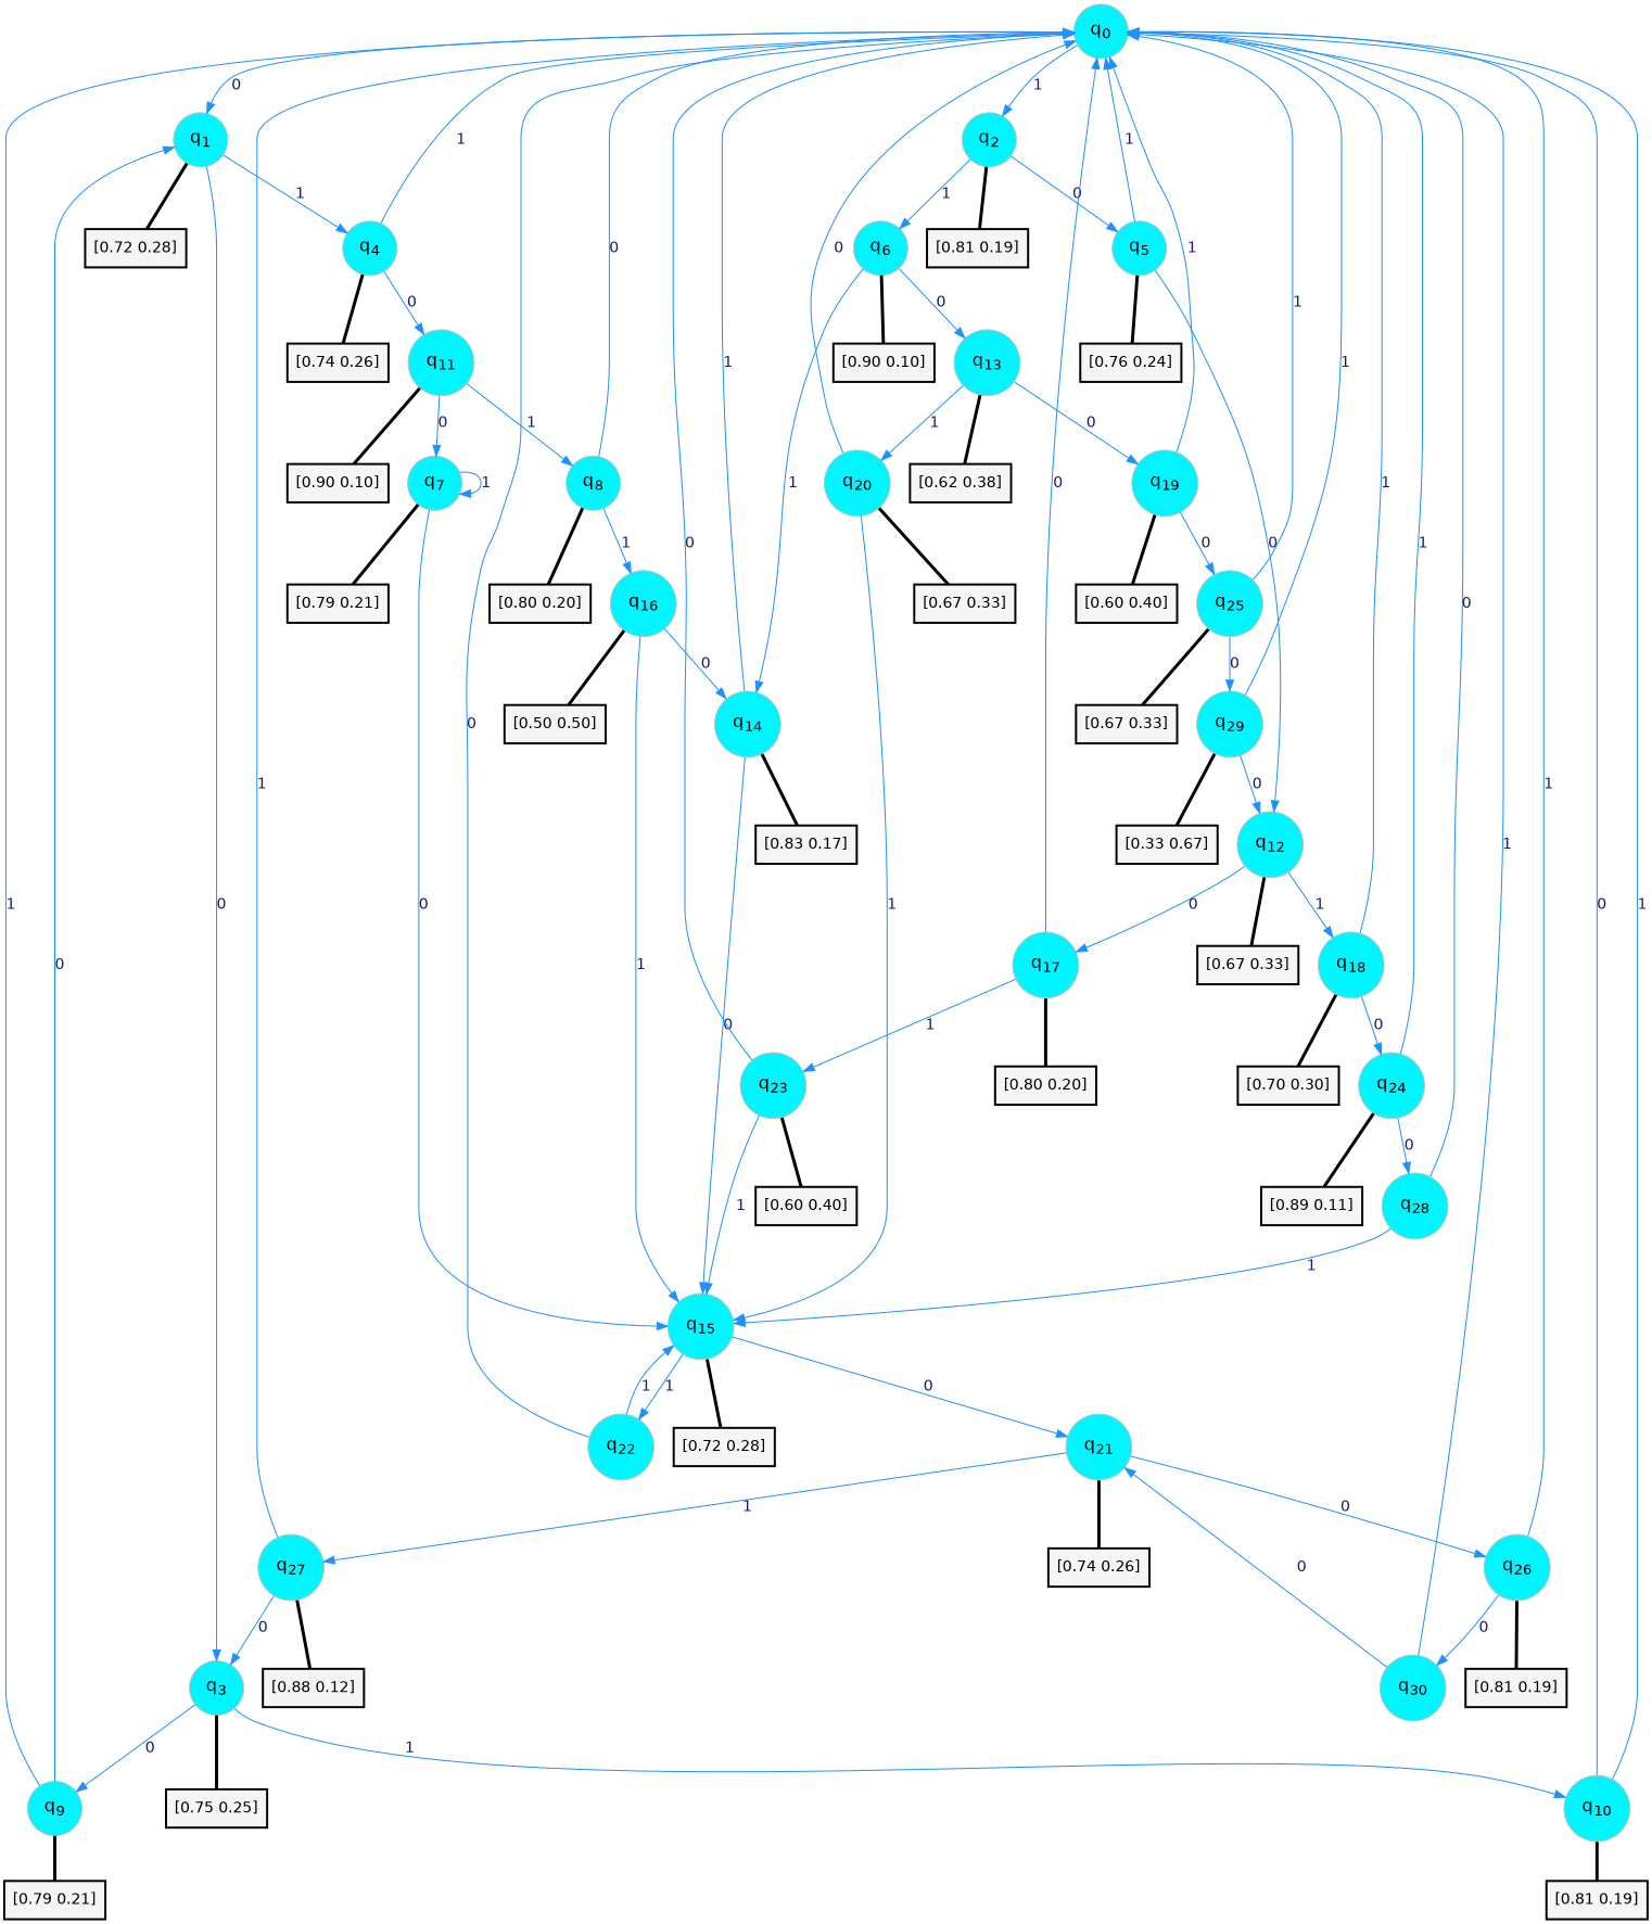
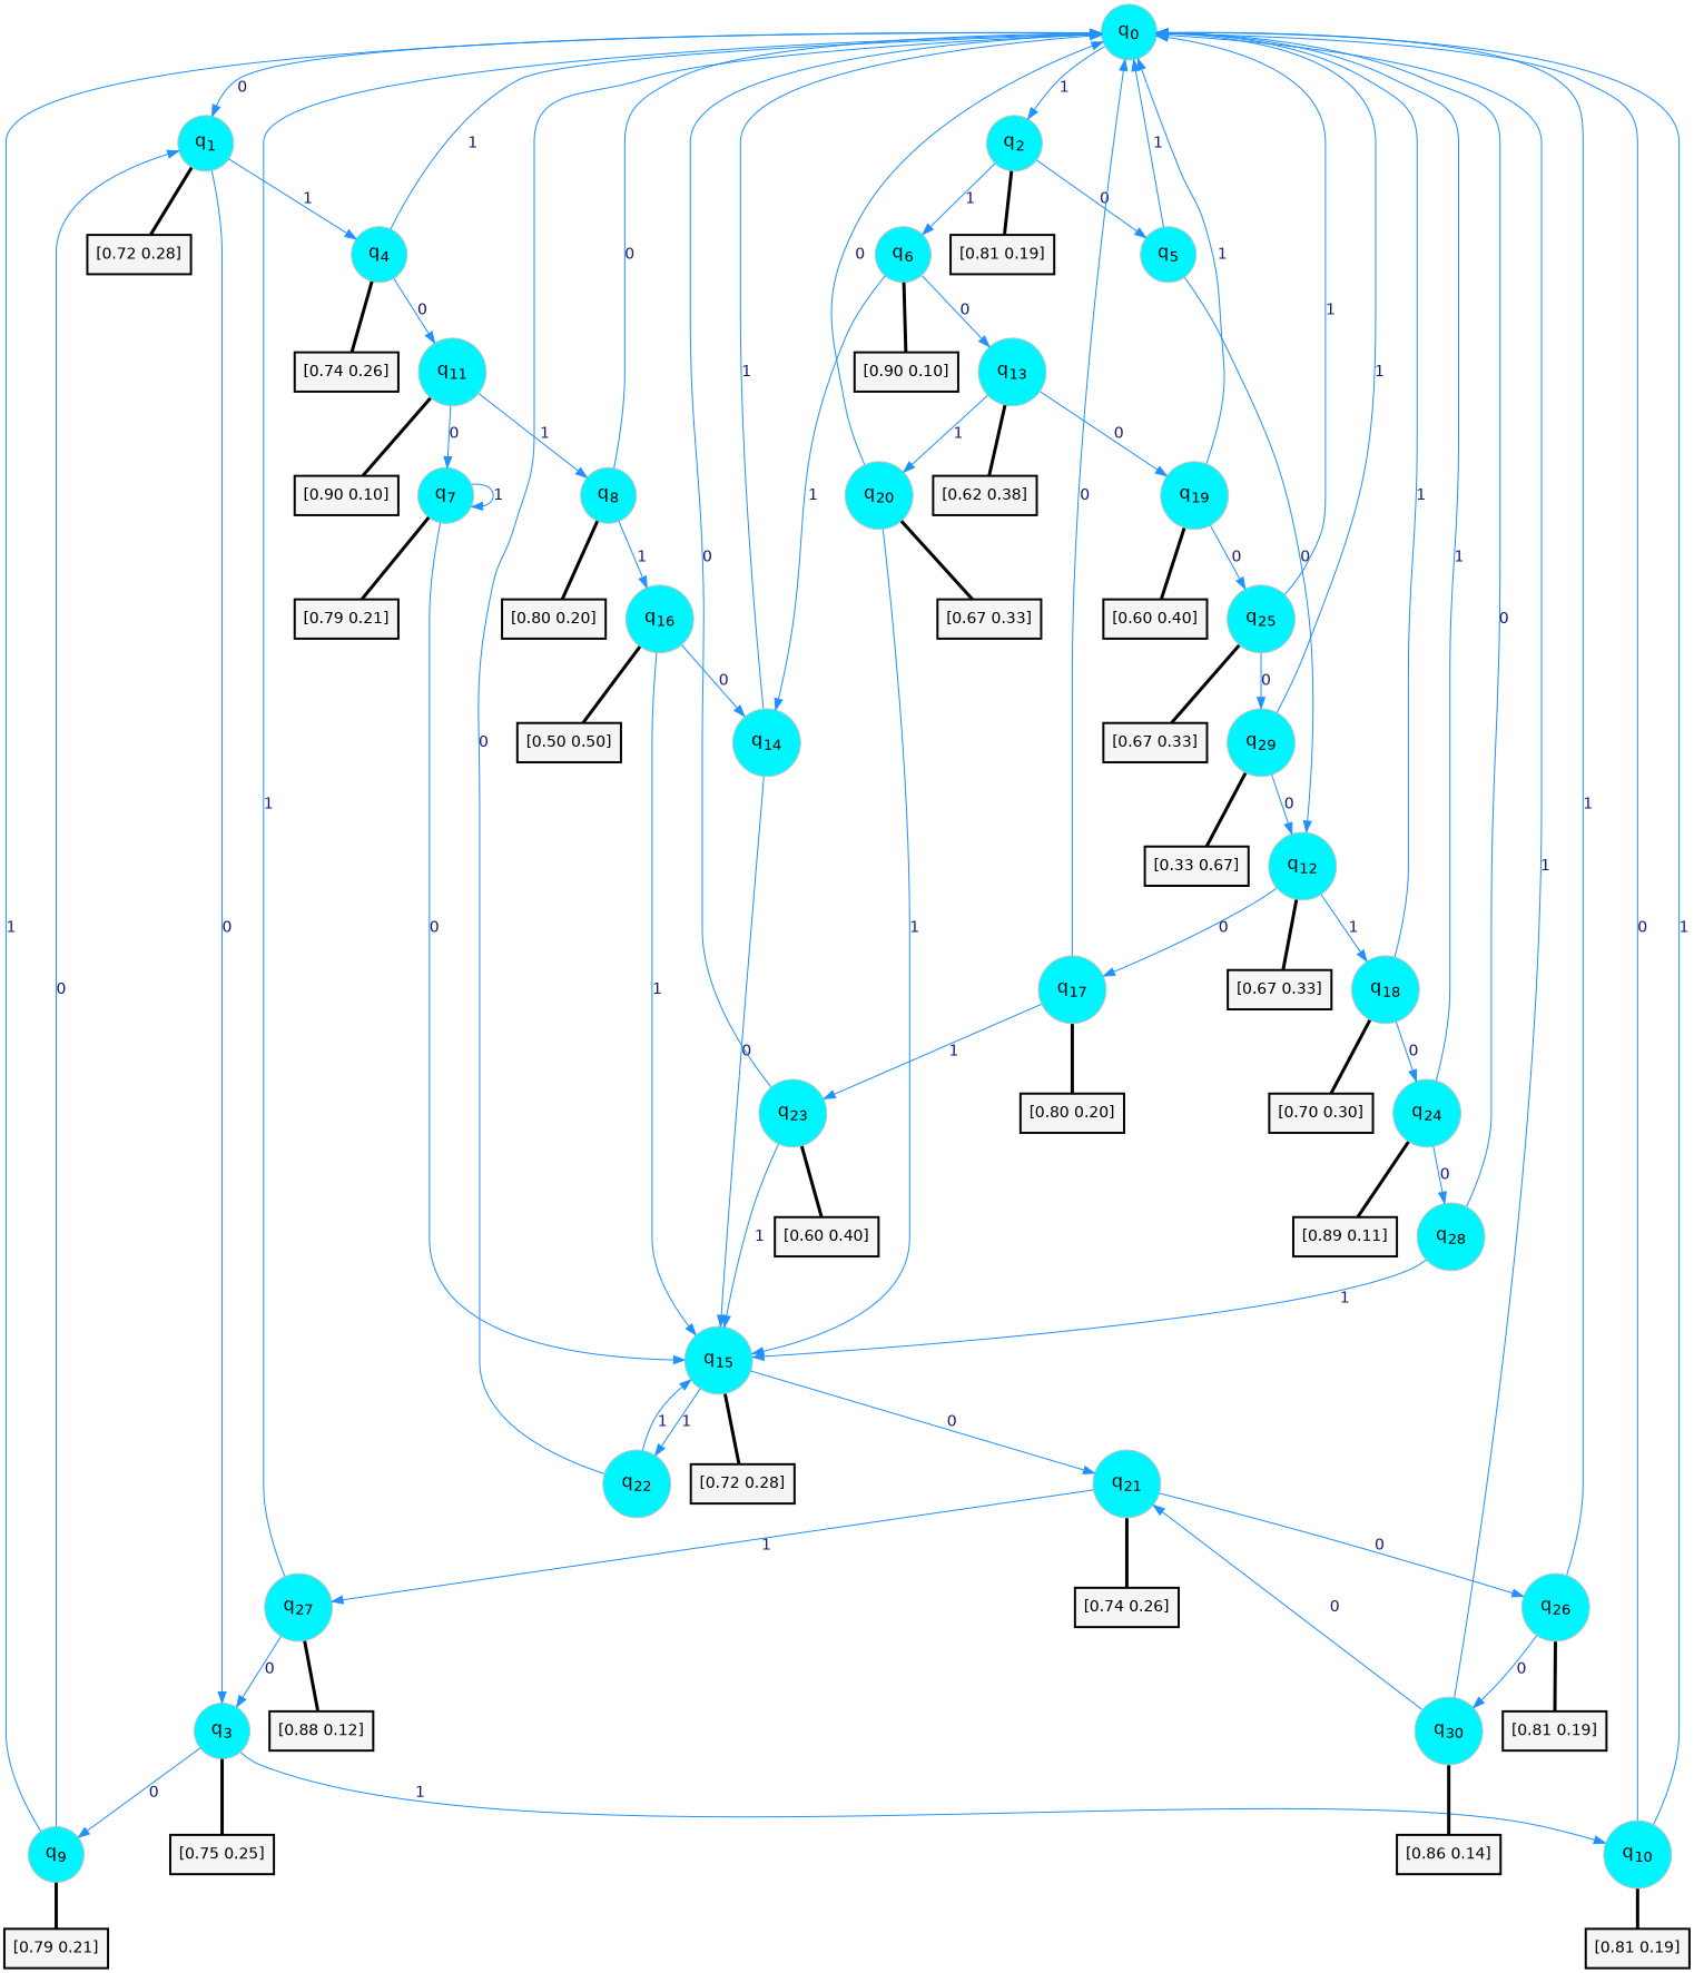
  digraph {
    fontname="DejaVu Sans"
    rankdir=TD
    node [color=gray fillcolor=turquoise1 fontcolor=black fontname="DejaVu Sans" fontsize=16 fontweight=bold shape=circle style=filled]
    edge [arrowsize=1 color=dodgerblue1 fontcolor=midnightblue fontname="DejaVu Sans" fontweight=bold penwidth=1 style=solid weight=20]
    n1 [label=<q<SUB>0</SUB>>]
    n2 [label=<q<SUB>1</SUB>>]
    n3 [label=<q<SUB>2</SUB>>]
    n4 [label=<q<SUB>3</SUB>>]
    n5 [label=<q<SUB>4</SUB>>]
    n6 [color=black fillcolor=whitesmoke fontsize=14 label="[0.72 0.28]" penwidth=2 shape=box]
    n7 [label=<q<SUB>5</SUB>>]
    n8 [label=<q<SUB>6</SUB>>]
    n9 [color=black fillcolor=whitesmoke fontsize=14 label="[0.81 0.19]" penwidth=2 shape=box]
    n10 [label=<q<SUB>9</SUB>>]
    n11 [label=<q<SUB>10</SUB>>]
    n12 [color=black fillcolor=whitesmoke fontsize=14 label="[0.75 0.25]" penwidth=2 shape=box]
    n13 [label=<q<SUB>11</SUB>>]
    n14 [color=black fillcolor=whitesmoke fontsize=14 label="[0.74 0.26]" penwidth=2 shape=box]
    n15 [label=<q<SUB>12</SUB>>]
-   n16 [color=black fillcolor=whitesmoke fontsize=14 label="[0.76 0.24]" penwidth=2 shape=box]
    n17 [label=<q<SUB>13</SUB>>]
    n18 [label=<q<SUB>14</SUB>>]
    n19 [color=black fillcolor=whitesmoke fontsize=14 label="[0.90 0.10]" penwidth=2 shape=box]
    n20 [color=black fillcolor=whitesmoke fontsize=14 label="[0.79 0.21]" penwidth=2 shape=box]
    n21 [color=black fillcolor=whitesmoke fontsize=14 label="[0.81 0.19]" penwidth=2 shape=box]
    n22 [label=<q<SUB>7</SUB>>]
    n23 [label=<q<SUB>8</SUB>>]
    n24 [color=black fillcolor=whitesmoke fontsize=14 label="[0.90 0.10]" penwidth=2 shape=box]
    n25 [label=<q<SUB>17</SUB>>]
    n26 [label=<q<SUB>18</SUB>>]
    n27 [color=black fillcolor=whitesmoke fontsize=14 label="[0.67 0.33]" penwidth=2 shape=box]
    n28 [label=<q<SUB>19</SUB>>]
    n29 [label=<q<SUB>20</SUB>>]
    n30 [color=black fillcolor=whitesmoke fontsize=14 label="[0.62 0.38]" penwidth=2 shape=box]
    n31 [label=<q<SUB>15</SUB>>]
-   n32 [color=black fillcolor=whitesmoke fontsize=14 label="[0.83 0.17]" penwidth=2 shape=box]
    n33 [color=black fillcolor=whitesmoke fontsize=14 label="[0.79 0.21]" penwidth=2 shape=box]
    n34 [label=<q<SUB>21</SUB>>]
    n35 [label=<q<SUB>22</SUB>>]
    n36 [color=black fillcolor=whitesmoke fontsize=14 label="[0.72 0.28]" penwidth=2 shape=box]
    n37 [label=<q<SUB>16</SUB>>]
    n38 [color=black fillcolor=whitesmoke fontsize=14 label="[0.80 0.20]" penwidth=2 shape=box]
    n39 [color=black fillcolor=whitesmoke fontsize=14 label="[0.50 0.50]" penwidth=2 shape=box]
    n40 [label=<q<SUB>23</SUB>>]
    n41 [color=black fillcolor=whitesmoke fontsize=14 label="[0.80 0.20]" penwidth=2 shape=box]
    n42 [label=<q<SUB>24</SUB>>]
    n43 [color=black fillcolor=whitesmoke fontsize=14 label="[0.70 0.30]" penwidth=2 shape=box]
    n44 [label=<q<SUB>25</SUB>>]
    n45 [color=black fillcolor=whitesmoke fontsize=14 label="[0.60 0.40]" penwidth=2 shape=box]
    n46 [color=black fillcolor=whitesmoke fontsize=14 label="[0.67 0.33]" penwidth=2 shape=box]
    n47 [label=<q<SUB>26</SUB>>]
    n48 [label=<q<SUB>27</SUB>>]
    n49 [color=black fillcolor=whitesmoke fontsize=14 label="[0.74 0.26]" penwidth=2 shape=box]
    n50 [color=black fillcolor=whitesmoke fontsize=14 label="[0.60 0.40]" penwidth=2 shape=box]
    n51 [label=<q<SUB>28</SUB>>]
    n52 [color=black fillcolor=whitesmoke fontsize=14 label="[0.89 0.11]" penwidth=2 shape=box]
    n53 [label=<q<SUB>29</SUB>>]
    n54 [color=black fillcolor=whitesmoke fontsize=14 label="[0.67 0.33]" penwidth=2 shape=box]
    n55 [label=<q<SUB>30</SUB>>]
    n56 [color=black fillcolor=whitesmoke fontsize=14 label="[0.81 0.19]" penwidth=2 shape=box]
    n57 [color=black fillcolor=whitesmoke fontsize=14 label="[0.88 0.12]" penwidth=2 shape=box]
    n58 [color=black fillcolor=whitesmoke fontsize=14 label="[0.33 0.67]" penwidth=2 shape=box]
+   n59 [color=black fillcolor=whitesmoke fontsize=14 label="[0.86 0.14]" penwidth=2 shape=box]
    n1 -> n2 [label=0]
    n1 -> n3 [label=1]
    n2 -> n4 [label=0]
    n2 -> n5 [label=1]
    n2 -> n6 [arrowhead=none color=black penwidth=3]
    n3 -> n7 [label=0]
    n3 -> n8 [label=1]
    n3 -> n9 [arrowhead=none color=black penwidth=3]
    n4 -> n10 [label=0]
    n4 -> n11 [label=1]
    n4 -> n12 [arrowhead=none color=black penwidth=3]
    n5 -> n1 [label=1]
    n5 -> n13 [label=0]
    n5 -> n14 [arrowhead=none color=black penwidth=3]
    n7 -> n1 [label=1]
    n7 -> n15 [label=0]
-   n7 -> n16 [arrowhead=none color=black penwidth=3]
    n8 -> n17 [label=0]
    n8 -> n18 [label=1]
    n8 -> n19 [arrowhead=none color=black penwidth=3]
    n10 -> n1 [label=1]
    n10 -> n2 [label=0]
    n10 -> n20 [arrowhead=none color=black penwidth=3]
    n11 -> n1 [label=0]
    n11 -> n1 [label=1]
    n11 -> n21 [arrowhead=none color=black penwidth=3]
    n13 -> n22 [label=0]
    n13 -> n23 [label=1]
    n13 -> n24 [arrowhead=none color=black penwidth=3]
    n15 -> n25 [label=0]
    n15 -> n26 [label=1]
    n15 -> n27 [arrowhead=none color=black penwidth=3]
    n17 -> n28 [label=0]
    n17 -> n29 [label=1]
    n17 -> n30 [arrowhead=none color=black penwidth=3]
    n18 -> n1 [label=1]
    n18 -> n31 [label=0]
-   n18 -> n32 [arrowhead=none color=black penwidth=3]
    n22 -> n22 [label=1]
    n22 -> n31 [label=0]
    n22 -> n33 [arrowhead=none color=black penwidth=3]
    n23 -> n1 [label=0]
    n23 -> n37 [label=1]
    n23 -> n38 [arrowhead=none color=black penwidth=3]
    n25 -> n1 [label=0]
    n25 -> n40 [label=1]
    n25 -> n41 [arrowhead=none color=black penwidth=3]
    n26 -> n1 [label=1]
    n26 -> n42 [label=0]
    n26 -> n43 [arrowhead=none color=black penwidth=3]
    n28 -> n1 [label=1]
    n28 -> n44 [label=0]
    n28 -> n45 [arrowhead=none color=black penwidth=3]
    n29 -> n1 [label=0]
    n29 -> n31 [label=1]
    n29 -> n46 [arrowhead=none color=black penwidth=3]
    n31 -> n34 [label=0]
    n31 -> n35 [label=1]
    n31 -> n36 [arrowhead=none color=black penwidth=3]
    n34 -> n47 [label=0]
    n34 -> n48 [label=1]
    n34 -> n49 [arrowhead=none color=black penwidth=3]
    n35 -> n1 [label=0]
    n35 -> n31 [label=1]
    n37 -> n18 [label=0]
    n37 -> n31 [label=1]
    n37 -> n39 [arrowhead=none color=black penwidth=3]
    n40 -> n1 [label=0]
    n40 -> n31 [label=1]
    n40 -> n50 [arrowhead=none color=black penwidth=3]
    n42 -> n1 [label=1]
    n42 -> n51 [label=0]
    n42 -> n52 [arrowhead=none color=black penwidth=3]
    n44 -> n1 [label=1]
    n44 -> n53 [label=0]
    n44 -> n54 [arrowhead=none color=black penwidth=3]
    n47 -> n1 [label=1]
    n47 -> n55 [label=0]
    n47 -> n56 [arrowhead=none color=black penwidth=3]
    n48 -> n1 [label=1]
    n48 -> n4 [label=0]
    n48 -> n57 [arrowhead=none color=black penwidth=3]
    n51 -> n1 [label=0]
    n51 -> n31 [label=1]
    n53 -> n1 [label=1]
    n53 -> n15 [label=0]
    n53 -> n58 [arrowhead=none color=black penwidth=3]
    n55 -> n1 [label=1]
    n55 -> n34 [label=0]
+   n55 -> n59 [arrowhead=none color=black penwidth=3]
  }
